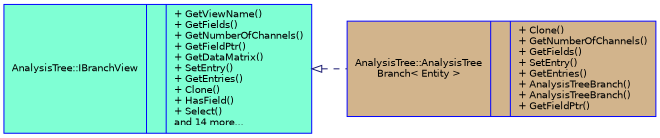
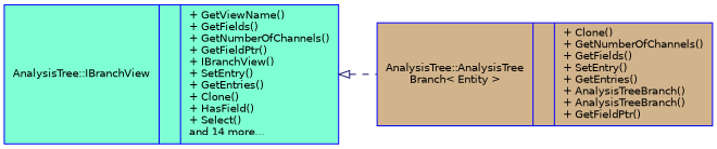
  digraph {
    rankdir=LR
    node [color=blue fontname=Helvetica fontsize=10 shape=record style=filled]
-   n1 [fillcolor=aquamarine fontcolor=black height=0.2 label="{AnalysisTree::IBranchView\n||+ GetViewName()\l+ GetFields()\l+ GetNumberOfChannels()\l+ GetFieldPtr()\l+ GetDataMatrix()\l+ SetEntry()\l+ GetEntries()\l+ Clone()\l+ HasField()\l+ Select()\land 14 more...\l}" width=0.4]
+   n1 [fillcolor=aquamarine fontcolor=black height=0.2 label="{AnalysisTree::IBranchView\n||+ GetViewName()\l+ GetFields()\l+ GetNumberOfChannels()\l+ GetFieldPtr()\l+ IBranchView()\l+ SetEntry()\l+ GetEntries()\l+ Clone()\l+ HasField()\l+ Select()\land 14 more...\l}" width=0.4]
    n2 [fillcolor=tan height=0.2 label="{AnalysisTree::AnalysisTree\lBranch\< Entity \>\n||+ Clone()\l+ GetNumberOfChannels()\l+ GetFields()\l+ SetEntry()\l+ GetEntries()\l+ AnalysisTreeBranch()\l+ AnalysisTreeBranch()\l+ GetFieldPtr()\l}" width=0.4]
    n1 -> n2 [arrowtail=onormal color=midnightblue dir=back fontname=Helvetica fontsize=10 labelfontname=Helvetica labelfontsize=10 style=dashed]
  }
